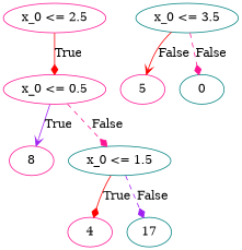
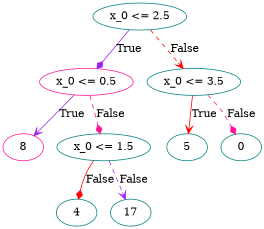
  digraph {
    node [color=teal]
    edge [arrowhead=diamond color=purple]
-   n1 [color=deeppink label="x_0 <= 2.5"]
+   n1 [label="x_0 <= 2.5"]
    n2 [color=deeppink label="x_0 <= 0.5"]
    n3 [label="x_0 <= 3.5"]
    n4 [color=deeppink label=8]
    n5 [label="x_0 <= 1.5"]
-   n6 [color=deeppink label=5]
+   n6 [label=5]
    n7 [label=0]
-   n8 [color=deeppink label=4]
+   n8 [label=4]
    n9 [label=17]
-   n1 -> n2 [color=red label=True]
+   n1 -> n2 [label=True]
+   n1 -> n3 [arrowhead=vee color=red label=False style=dashed]
    n2 -> n4 [arrowhead=vee label=True]
    n2 -> n5 [color=deeppink label=False style=dashed]
-   n3 -> n6 [arrowhead=vee color=red label=False]
+   n3 -> n6 [arrowhead=vee color=red label=True]
    n3 -> n7 [color=deeppink label=False style=dashed]
-   n5 -> n8 [color=red label=True]
-   n5 -> n9 [label=False style=dashed]
+   n5 -> n8 [color=red label=False]
+   n5 -> n9 [arrowhead=vee label=False style=dashed]
  }
